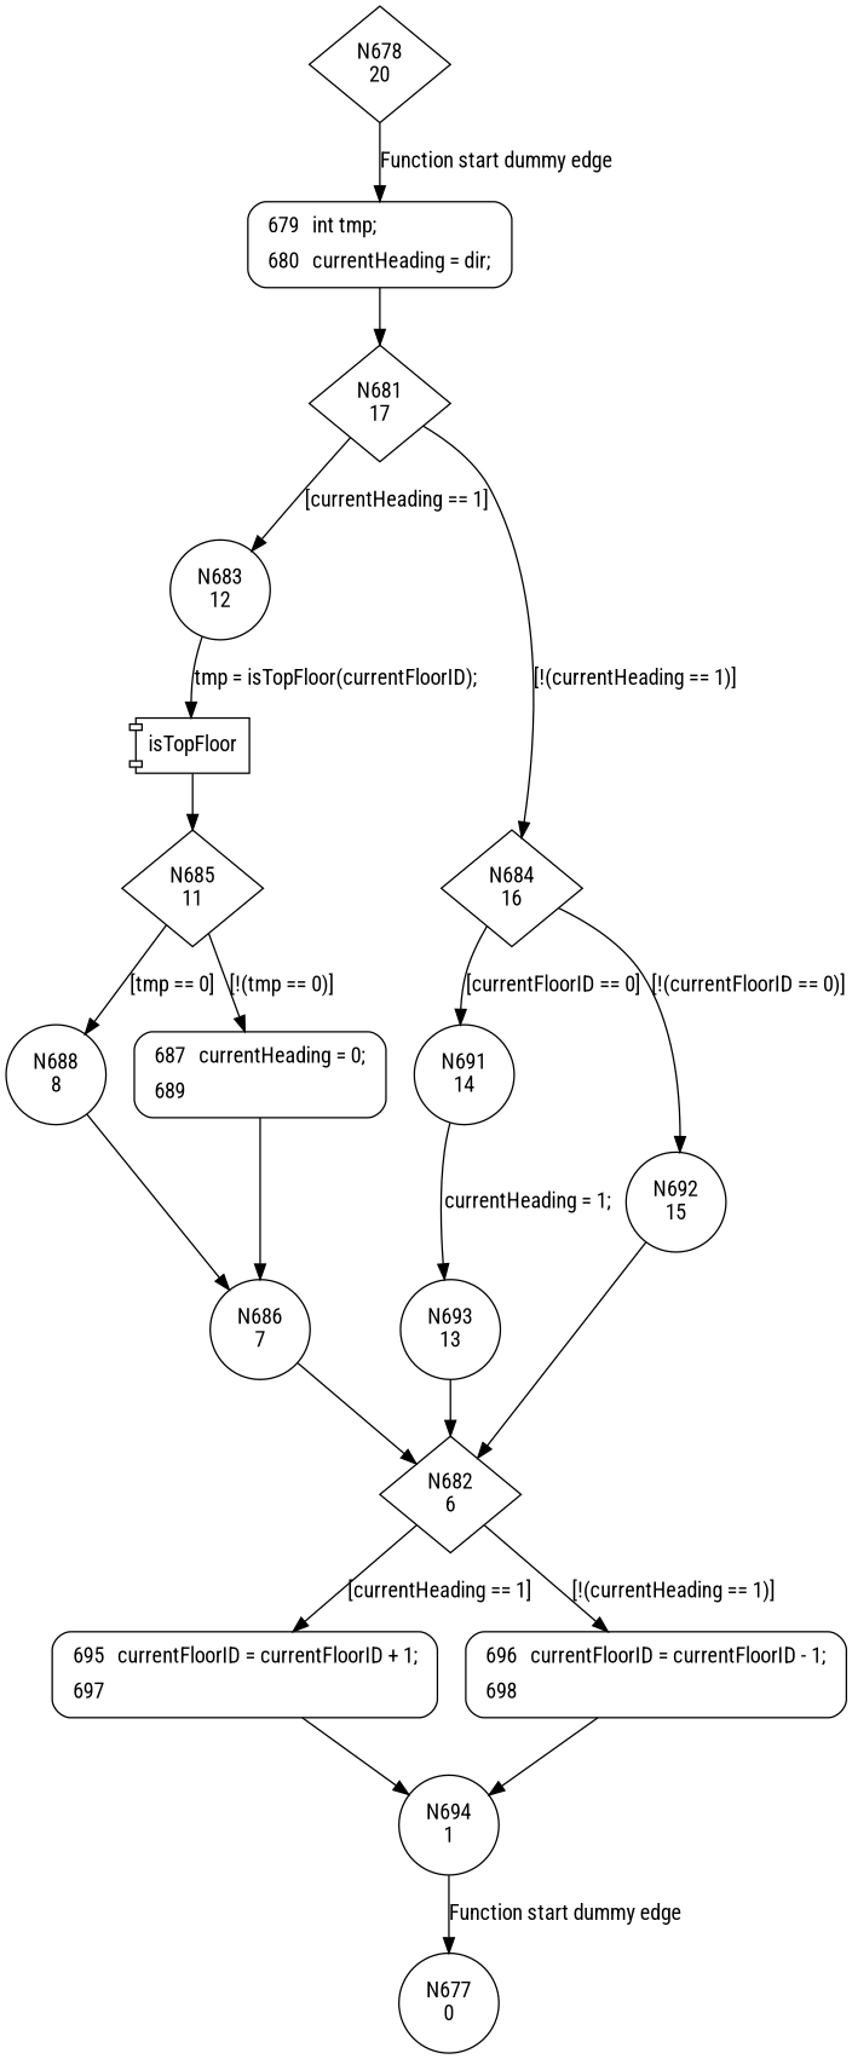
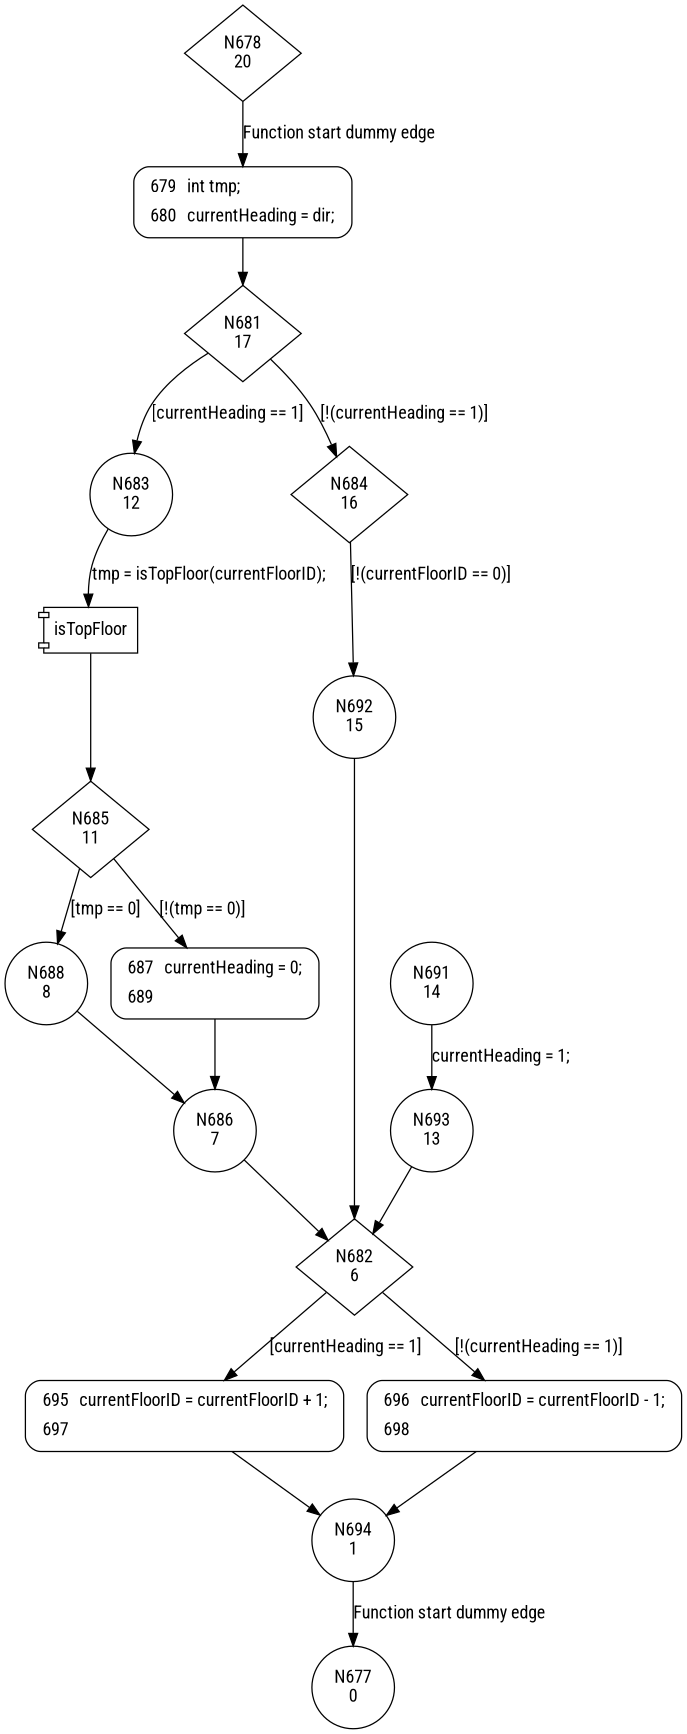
  digraph {
    fontname="Roboto Condensed"
    node [fontname="Roboto Condensed" shape=circle]
    edge [fontname="Roboto Condensed"]
    n1 [label="N678\n20" shape=diamond]
    n2 [fillcolor=white label=<<table border="0" cellborder="0" cellpadding="3" bgcolor="white"><tr><td align="right">679</td><td align="left">int tmp;</td></tr><tr><td align="right">680</td><td align="left">currentHeading = dir;</td></tr></table>> penwidth=1 shape=Mrecord style="filled,bold"]
    n3 [label="N681\n17" shape=diamond]
    n4 [label="N683\n12"]
    n5 [label="N684\n16" shape=diamond]
    n6 [label=isTopFloor shape=component]
    n7 [label="N691\n14"]
    n8 [label="N692\n15"]
    n9 [label="N685\n11" shape=diamond]
    n10 [label="N693\n13"]
    n11 [label="N682\n6" shape=diamond]
    n12 [fillcolor=white label=<<table border="0" cellborder="0" cellpadding="3" bgcolor="white"><tr><td align="right">695</td><td align="left">currentFloorID = currentFloorID + 1;</td></tr><tr><td align="right">697</td><td align="left"></td></tr></table>> penwidth=1 shape=Mrecord style="filled,bold"]
    n13 [fillcolor=white label=<<table border="0" cellborder="0" cellpadding="3" bgcolor="white"><tr><td align="right">696</td><td align="left">currentFloorID = currentFloorID - 1;</td></tr><tr><td align="right">698</td><td align="left"></td></tr></table>> penwidth=1 shape=Mrecord style="filled,bold"]
    n14 [label="N694\n1"]
    n15 [label="N677\n0"]
    n16 [label="N688\n8"]
    n17 [fillcolor=white label=<<table border="0" cellborder="0" cellpadding="3" bgcolor="white"><tr><td align="right">687</td><td align="left">currentHeading = 0;</td></tr><tr><td align="right">689</td><td align="left"></td></tr></table>> penwidth=1 shape=Mrecord style="filled,bold"]
    n18 [label="N686\n7"]
    n1 -> n2 [label="Function start dummy edge"]
    n2 -> n3
    n3 -> n4 [label="[currentHeading == 1]"]
    n3 -> n5 [label="[!(currentHeading == 1)]"]
    n4 -> n6 [label="tmp = isTopFloor(currentFloorID);"]
-   n5 -> n7 [label="[currentFloorID == 0]"]
    n5 -> n8 [label="[!(currentFloorID == 0)]"]
    n6 -> n9
    n7 -> n10 [label="currentHeading = 1;"]
    n8 -> n11
    n9 -> n16 [label="[tmp == 0]"]
    n9 -> n17 [label="[!(tmp == 0)]"]
    n10 -> n11
    n11 -> n12 [label="[currentHeading == 1]"]
    n11 -> n13 [label="[!(currentHeading == 1)]"]
    n12 -> n14
    n13 -> n14
    n14 -> n15 [label="Function start dummy edge"]
    n16 -> n18
    n17 -> n18
    n18 -> n11
  }
